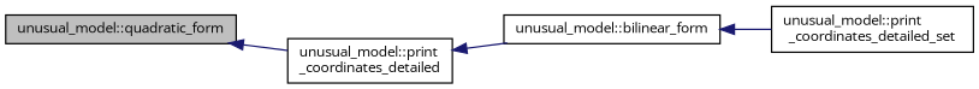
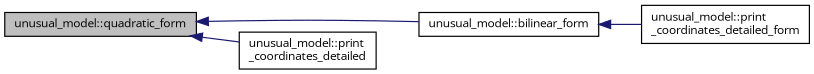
  digraph {
    fontname="Open Sans"
    rankdir=LR
    node [color=black fillcolor=white fontname="Open Sans" fontsize=10 shape=record style=filled]
    edge [color=midnightblue dir=back fontname="Open Sans" fontsize=10 labelfontname=Helvetica labelfontsize=10 style=solid]
    n1 [fillcolor=grey75 fontcolor=black height=0.2 label="unusual_model::quadratic_form" width=0.4]
    n2 [height=0.2 label="unusual_model::bilinear_form" width=0.4]
    n3 [height=0.2 label="unusual_model::print\l_coordinates_detailed" width=0.4]
-   n4 [height=0.2 label="unusual_model::print\l_coordinates_detailed_set" width=0.4]
-   n3 -> n2
+   n4 [height=0.2 label="unusual_model::print\l_coordinates_detailed_form" width=0.4]
+   n1 -> n2
    n1 -> n3
    n2 -> n4
  }
